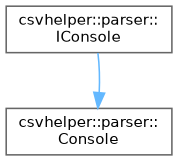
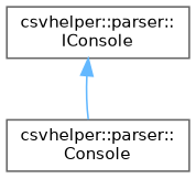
  digraph {
    rankdir=TB
    node [color=grey40 fillcolor=white fontname=Helvetica fontsize=10 shape=box style=filled]
    n1 [height=0.2 label="csvhelper::parser::\lIConsole" width=0.4]
    n2 [height=0.2 label="csvhelper::parser::\lConsole" width=0.4]
-   n2 -> n1 [color=steelblue1 dir=back fontname=Helvetica fontsize=10 labelfontname=Helvetica labelfontsize=10 style=solid]
+   n1 -> n2 [color=steelblue1 dir=back fontname=Helvetica fontsize=10 labelfontname=Helvetica labelfontsize=10 style=solid]
  }
